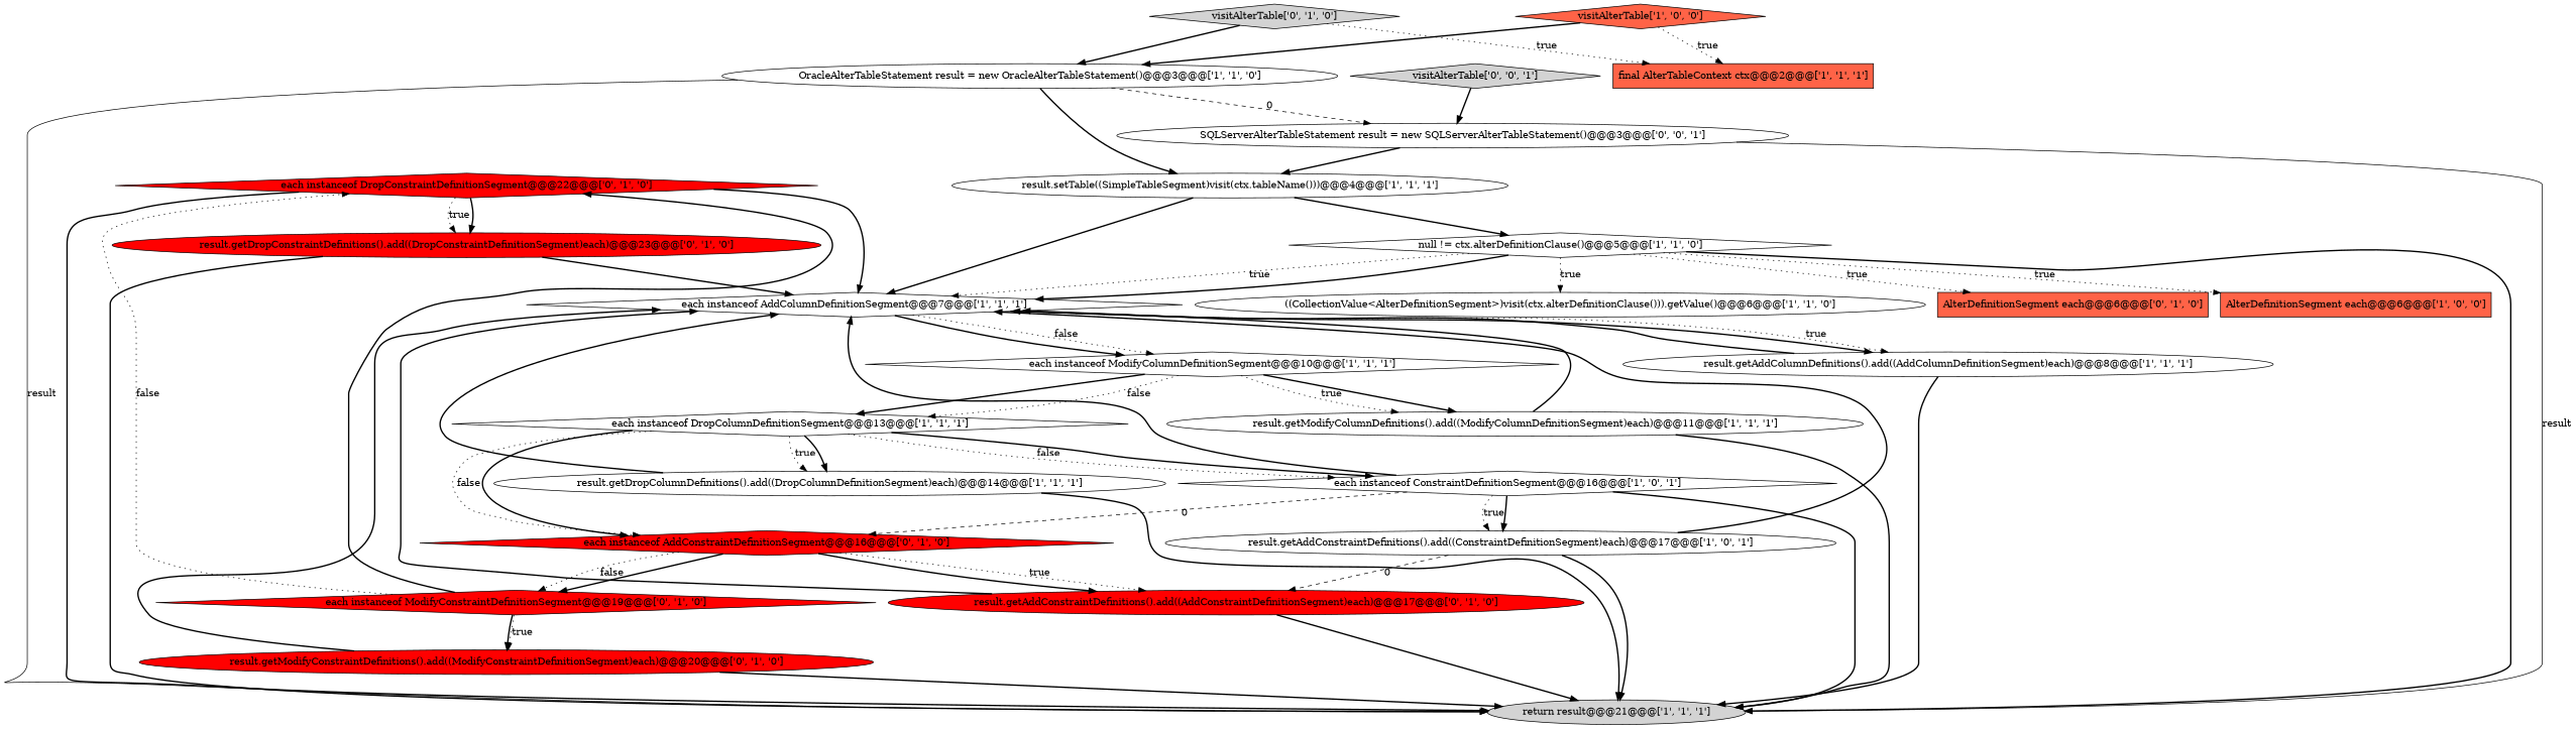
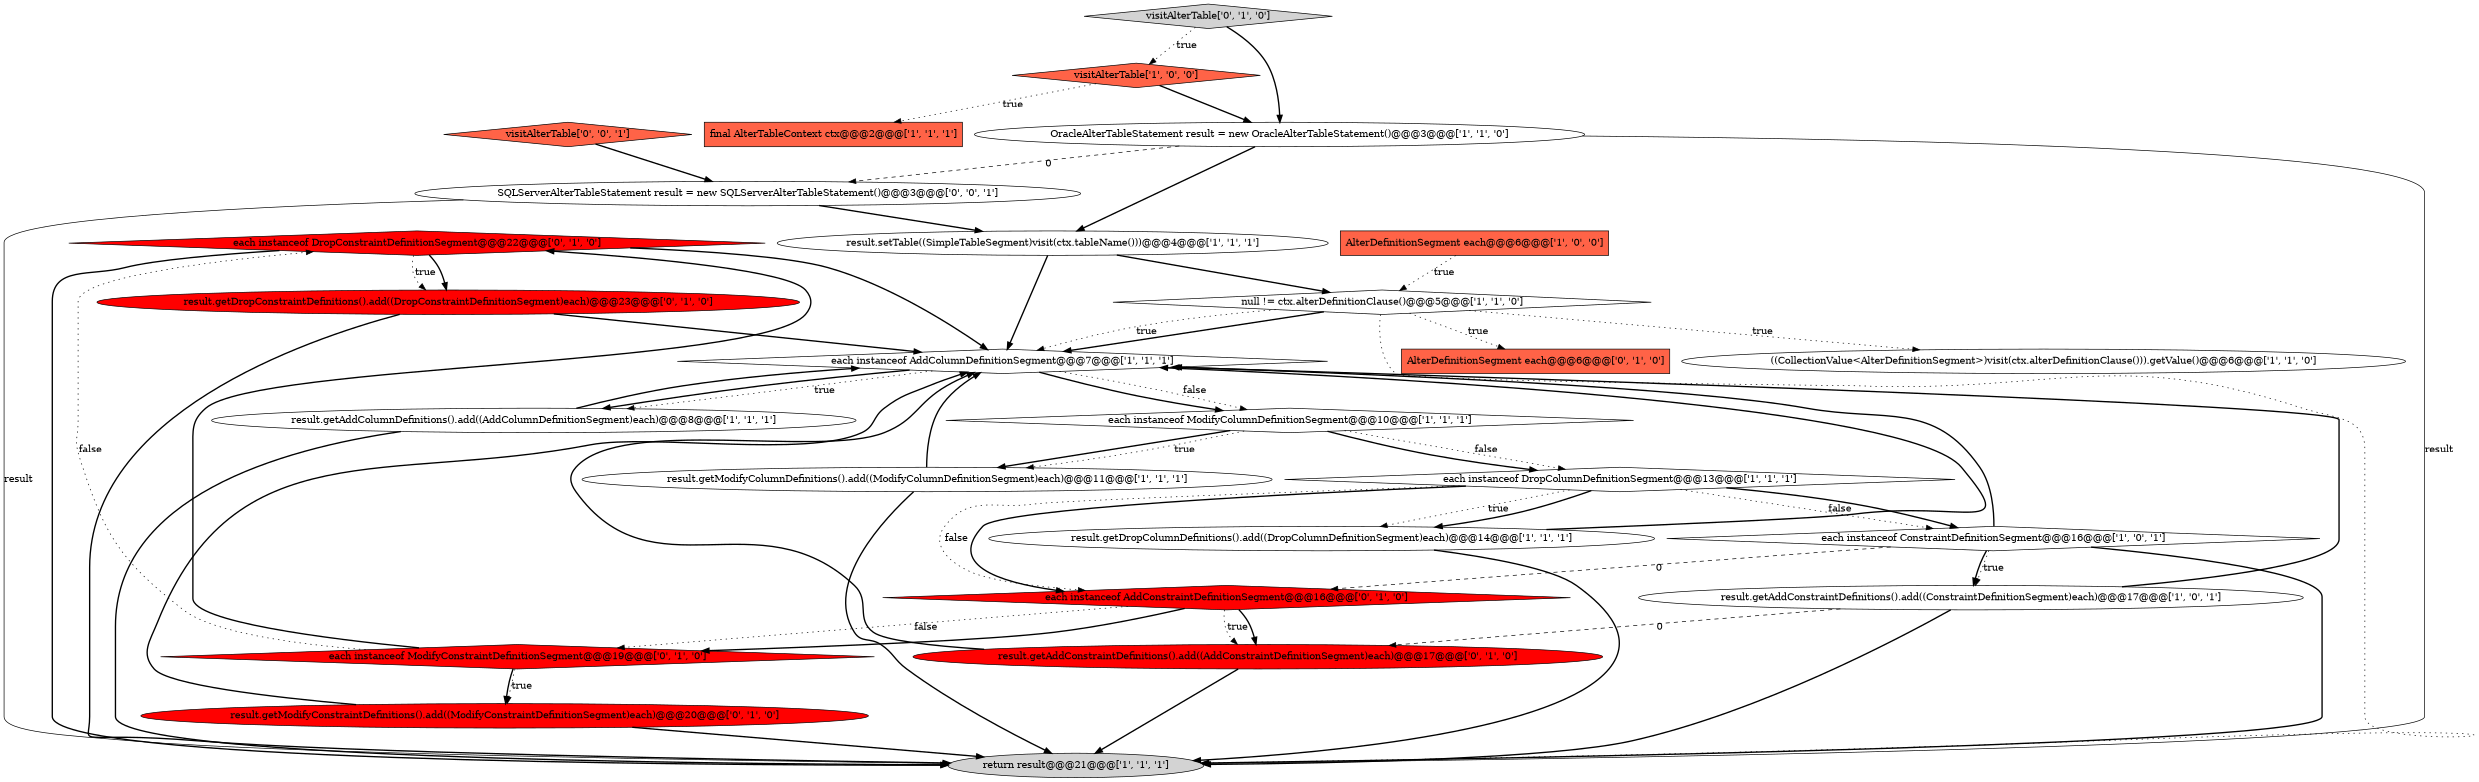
  digraph {
    node [fillcolor=white shape=ellipse style=filled]
    edge [style=bold]
    n1 [fillcolor=red label="each instanceof DropConstraintDefinitionSegment@@@22@@@['0', '1', '0']" shape=diamond]
    n2 [fillcolor=red label="result.getDropConstraintDefinitions().add((DropConstraintDefinitionSegment)each)@@@23@@@['0', '1', '0']"]
    n3 [label="each instanceof AddColumnDefinitionSegment@@@7@@@['1', '1', '1']" shape=diamond]
    n4 [fillcolor=lightgray label="return result@@@21@@@['1', '1', '1']"]
    n5 [label="result.getAddColumnDefinitions().add((AddColumnDefinitionSegment)each)@@@8@@@['1', '1', '1']"]
    n6 [label="each instanceof ModifyColumnDefinitionSegment@@@10@@@['1', '1', '1']" shape=diamond]
    n7 [fillcolor=red label="result.getAddConstraintDefinitions().add((AddConstraintDefinitionSegment)each)@@@17@@@['0', '1', '0']"]
-   n8 [fillcolor=lightgray label="visitAlterTable['0', '0', '1']" shape=diamond]
+   n8 [fillcolor=tomato label="visitAlterTable['0', '0', '1']" shape=diamond]
    n9 [label="SQLServerAlterTableStatement result = new SQLServerAlterTableStatement()@@@3@@@['0', '0', '1']"]
    n10 [fillcolor=tomato label="final AlterTableContext ctx@@@2@@@['1', '1', '1']" shape=box]
    n11 [label="result.setTable((SimpleTableSegment)visit(ctx.tableName()))@@@4@@@['1', '1', '1']"]
    n12 [fillcolor=red label="each instanceof ModifyConstraintDefinitionSegment@@@19@@@['0', '1', '0']" shape=diamond]
    n13 [fillcolor=red label="result.getModifyConstraintDefinitions().add((ModifyConstraintDefinitionSegment)each)@@@20@@@['0', '1', '0']"]
    n14 [fillcolor=lightgray label="visitAlterTable['0', '1', '0']" shape=diamond]
    n15 [label="OracleAlterTableStatement result = new OracleAlterTableStatement()@@@3@@@['1', '1', '0']"]
    n16 [label="null != ctx.alterDefinitionClause()@@@5@@@['1', '1', '0']" shape=diamond]
    n17 [label="each instanceof DropColumnDefinitionSegment@@@13@@@['1', '1', '1']" shape=diamond]
    n18 [label="result.getDropColumnDefinitions().add((DropColumnDefinitionSegment)each)@@@14@@@['1', '1', '1']"]
    n19 [fillcolor=red label="each instanceof AddConstraintDefinitionSegment@@@16@@@['0', '1', '0']" shape=diamond]
    n20 [label="each instanceof ConstraintDefinitionSegment@@@16@@@['1', '0', '1']" shape=diamond]
    n21 [label="result.getAddConstraintDefinitions().add((ConstraintDefinitionSegment)each)@@@17@@@['1', '0', '1']"]
    n22 [label="((CollectionValue<AlterDefinitionSegment>)visit(ctx.alterDefinitionClause())).getValue()@@@6@@@['1', '1', '0']"]
    n23 [label="result.getModifyColumnDefinitions().add((ModifyColumnDefinitionSegment)each)@@@11@@@['1', '1', '1']"]
    n24 [fillcolor=tomato label="AlterDefinitionSegment each@@@6@@@['0', '1', '0']" shape=box]
    n25 [fillcolor=tomato label="AlterDefinitionSegment each@@@6@@@['1', '0', '0']" shape=box]
    n26 [fillcolor=tomato label="visitAlterTable['1', '0', '0']" shape=diamond]
    n1 -> n2
    n1 -> n2 [label=true style=dotted]
    n1 -> n3
    n1 -> n4
    n2 -> n3
    n2 -> n4
    n3 -> n5
    n3 -> n5 [label=true style=dotted]
    n3 -> n6 [label=false style=dotted]
    n3 -> n6
    n5 -> n3
    n5 -> n4
    n6 -> n17 [label=false style=dotted]
    n6 -> n17
    n6 -> n23
    n6 -> n23 [label=true style=dotted]
    n7 -> n3
    n7 -> n4
    n8 -> n9
    n9 -> n4 [label=result style=solid]
    n9 -> n11
    n11 -> n3
    n11 -> n16
    n12 -> n1
    n12 -> n1 [label=false style=dotted]
    n12 -> n13 [label=true style=dotted]
    n12 -> n13
    n13 -> n3
    n13 -> n4
-   n14 -> n10 [label=true style=dotted]
+   n14 -> n26 [label=true style=dotted]
    n14 -> n15
    n15 -> n4 [label=result style=solid]
    n15 -> n9 [label=0 style=dashed]
    n15 -> n11
    n16 -> n3
    n16 -> n3 [label=true style=dotted]
-   n16 -> n4
+   n16 -> n4 [style=dotted]
    n16 -> n22 [label=true style=dotted]
    n16 -> n24 [label=true style=dotted]
-   n16 -> n25 [label=true style=dotted]
+   n25 -> n16 [label=true style=dotted]
    n17 -> n18 [label=true style=dotted]
    n17 -> n18
    n17 -> n19
    n17 -> n19 [label=false style=dotted]
    n17 -> n20 [label=false style=dotted]
    n17 -> n20
    n18 -> n3
    n18 -> n4
    n19 -> n7 [label=true style=dotted]
    n19 -> n7
    n19 -> n12
    n19 -> n12 [label=false style=dotted]
    n20 -> n3
    n20 -> n4
    n20 -> n19 [label=0 style=dashed]
    n20 -> n21 [label=true style=dotted]
    n20 -> n21
    n21 -> n3
    n21 -> n4
    n21 -> n7 [label=0 style=dashed]
    n23 -> n3
    n23 -> n4
    n26 -> n10 [label=true style=dotted]
    n26 -> n15
  }
